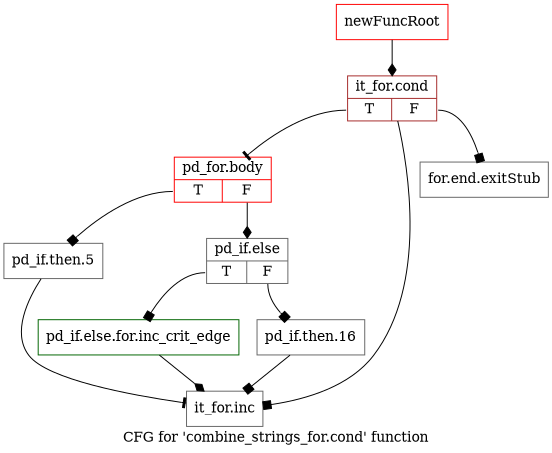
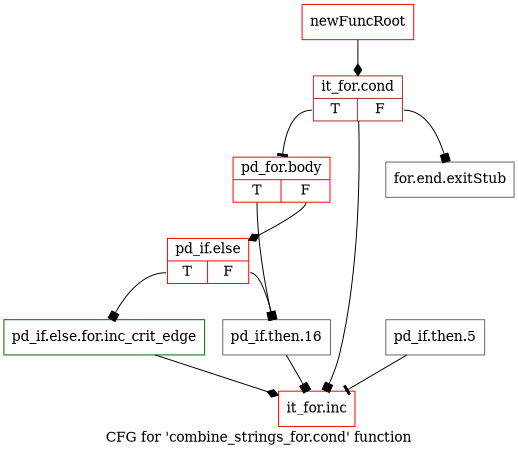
  digraph {
    label="CFG for 'combine_strings_for.cond' function"
    node [color=gray40 shape=record]
    edge [arrowhead=box]
    n1 [color=red label="{newFuncRoot}"]
    n2 [color=brown label="{it_for.cond|{<s0>T|<s1>F}}"]
    n3 [label="{for.end.exitStub}"]
    n4 [color=red label="{pd_for.body|{<s0>T|<s1>F}}"]
-   n5 [label="{it_for.inc}"]
+   n5 [color=red label="{it_for.inc}"]
    n6 [label="{pd_if.then.5}"]
-   n7 [label="{pd_if.else|{<s0>T|<s1>F}}"]
+   n7 [color=red label="{pd_if.else|{<s0>T|<s1>F}}"]
    n8 [color=darkgreen label="{pd_if.else.for.inc_crit_edge}"]
    n9 [label="{pd_if.then.16}"]
    n1 -> n2 [arrowhead=diamond]
    n2 -> n3 [tailport=s1]
    n2 -> n4 [arrowhead=tee tailport=s0]
    n2 -> n5
-   n4 -> n6 [tailport=s0]
+   n4 -> n9 [tailport=s0]
    n4 -> n7 [arrowhead=diamond tailport=s1]
    n6 -> n5 [arrowhead=tee]
    n7 -> n8 [tailport=s0]
    n7 -> n9 [tailport=s1]
    n8 -> n5 [arrowhead=diamond]
    n9 -> n5
  }
